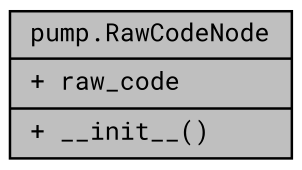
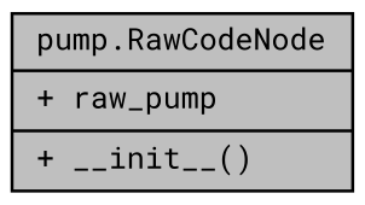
  digraph {
    fontname="Roboto Mono"
-   n1 [color=black fillcolor=grey75 fontcolor=black fontname="Roboto Mono" fontsize=10 height=0.2 label="{pump.RawCodeNode\n|+ raw_code\l|+ __init__()\l}" shape=record style=filled width=0.4]
+   n1 [color=black fillcolor=grey75 fontcolor=black fontname="Roboto Mono" fontsize=10 height=0.2 label="{pump.RawCodeNode\n|+ raw_pump\l|+ __init__()\l}" shape=record style=filled width=0.4]
  }
